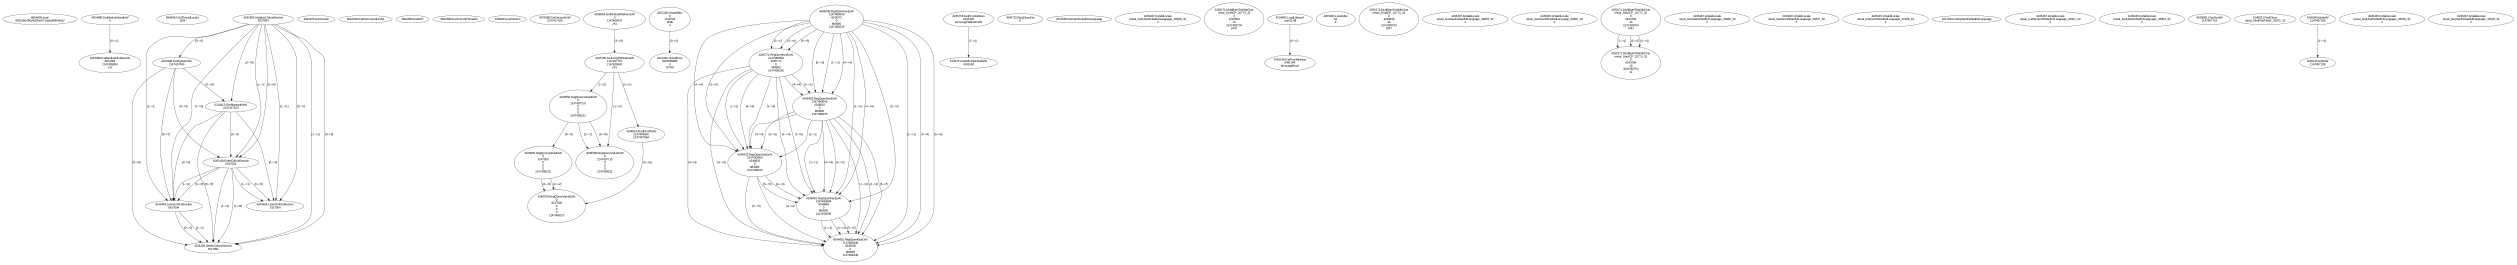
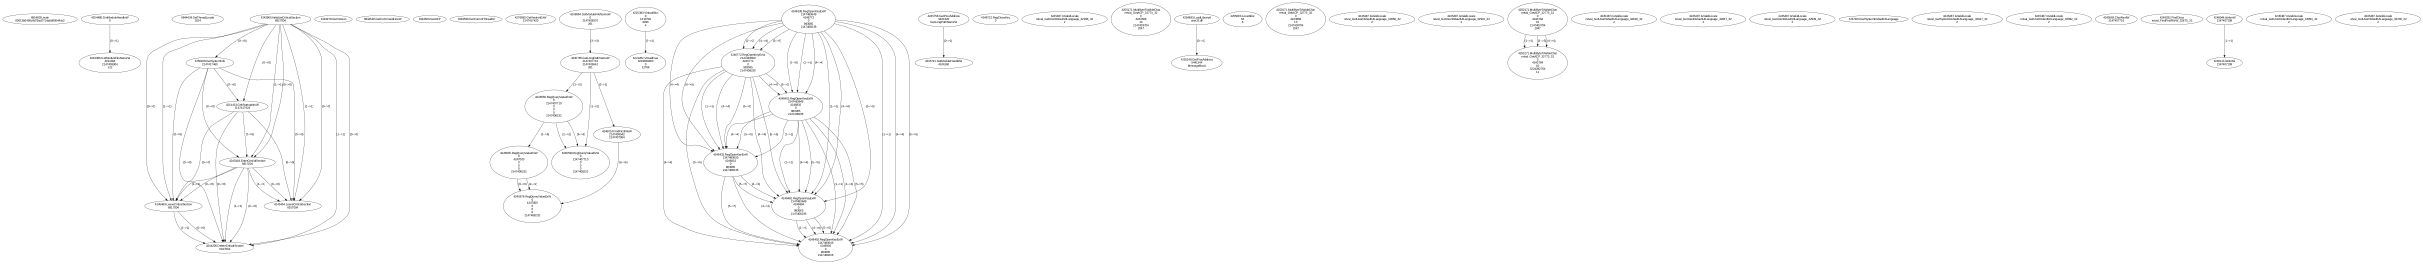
  digraph {
    fontname="Liberation Sans"
    node [fontname="Liberation Sans"]
    edge [fontname="Liberation Sans"]
    n1 [label="6854628.main\n00013b0490c8d79ad771da5d99544dc2"]
    n2 [label="4254480.GetModuleHandleW\n0"]
    n3 [label="4243306.GetModuleFileNameW\n4194304\n2147408904\n522"]
    n4 [label="6844434.SetThreadLocale\n1024"]
    n5 [label="4243965.InitializeCriticalSection\n6927004"]
    n6 [label="4250188.GetSystemInfo\n2147417460"]
    n7 [label="4214413.GetStartupInfoW\n2147417624"]
    n8 [label="4245418.EnterCriticalSection\n6917004"]
    n9 [label="4245469.LeaveCriticalSection\n6917004"]
    n10 [label="4244205.DeleteCriticalSection\n6917004"]
    n11 [label="4245454.LeaveCriticalSection\n6917004"]
    n12 [label="4243979.GetVersion\n"]
    n13 [label="6844540.GetCommandLineW\n"]
    n14 [label="6844560.GetACP\n"]
    n15 [label="6844580.GetCurrentThreadId\n"]
-   n16 [label="4250204.GetVersion\n"]
    n17 [label="4276690.GetVersionExW\n2147417420"]
    n18 [label="4248064.GetModuleFileNameW\n0\n2147408370\n261"]
    n19 [label="4245785.GetLongPathNameW\n2147407710\n2147406542\n261"]
    n20 [label="4246556.RegQueryValueExW\n0\n2147407710\n0\n0\n0\n2147408232"]
    n21 [label="4246599.RegQueryValueExW\n0\n2147407710\n0\n0\n0\n2147408232"]
    n22 [label="4246014.FindFirstFileW\n2147406542\n2147407064"]
    n23 [label="4215383.VirtualAlloc\n0\n1310704\n4096\n4"]
    n24 [label="4221262.VirtualFree\n3223060480\n0\n32768"]
    n25 [label="4246338.RegOpenKeyExW\n2147483649\n4246772\n0\n983065\n2147408236"]
    n26 [label="4246772.RegOpenKeyExW\n2147483650\n4246772\n0\n983065\n2147408236"]
    n27 [label="4246402.RegOpenKeyExW\n2147483649\n4246832\n0\n983065\n2147408236"]
    n28 [label="4246432.RegOpenKeyExW\n2147483650\n4246832\n0\n983065\n2147408236"]
    n29 [label="4246462.RegOpenKeyExW\n2147483649\n4246884\n0\n983065\n2147408236"]
    n30 [label="4246492.RegOpenKeyExW\n2147483649\n4246936\n0\n983065\n2147408236"]
    n31 [label="4245741.GetModuleHandleW\n4246160"]
    n32 [label="4245758.GetProcAddress\n9441320\nGetLongPathNameW"]
    n33 [label="4246635.RegQueryValueExW\n0\n4247000\n0\n0\n0\n2147408232"]
    n34 [label="4246676.RegQueryValueExW\n0\n4247000\n0\n0\n0\n2147408232"]
    n35 [label="4246722.RegCloseKey\n0"]
-   n36 [label="4247883.GetUserDefaultUILanguage\n"]
    n37 [label="4245487.IsValidLocale\nretval_GetUserDefaultUILanguage_32938_32\n2"]
    n38 [label="4250171.MultiByteToWideChar\nretval_GetACP_32773_32\n0\n4243508\n10\n2147403704\n2047"]
    n39 [label="4254893.LoadLibraryA\nuser32.dll"]
    n40 [label="4255148.GetProcAddress\n9441344\nMessageBoxA"]
    n41 [label="4255003.LocalAlloc\n64\n8"]
    n42 [label="4250171.MultiByteToWideChar\nretval_GetACP_32773_32\n0\n4243868\n10\n2147403704\n2047"]
    n43 [label="4245487.IsValidLocale\nretval_GetUserDefaultUILanguage_32858_32\n2"]
    n44 [label="4245487.IsValidLocale\nretval_GetUserDefaultUILanguage_32901_32\n2"]
    n45 [label="4250171.MultiByteToWideChar\nretval_GetACP_32773_32\n0\n4243784\n10\n2147403704\n2047"]
    n46 [label="4250171.MultiByteToWideChar\nretval_GetACP_32773_32\n0\n4243784\n10\n3224282764\n11"]
    n47 [label="4245487.IsValidLocale\nretval_GetUserDefaultUILanguage_32846_32\n2"]
    n48 [label="4245487.IsValidLocale\nretval_GetUserDefaultUILanguage_32847_32\n2"]
    n49 [label="4245487.IsValidLocale\nretval_GetUserDefaultUILanguage_32939_32\n2"]
    n50 [label="4247923.GetSystemDefaultUILanguage\n"]
    n51 [label="4245487.IsValidLocale\nretval_GetSystemDefaultUILanguage_32947_32\n2"]
    n52 [label="4245487.IsValidLocale\nretval_GetUserDefaultUILanguage_33092_32\n2"]
    n53 [label="4245683.CharNextW\n2147407716"]
    n54 [label="4246032.FindClose\nretval_FindFirstFileW_32875_32"]
    n55 [label="4246044.lstrlenW\n2147407108"]
    n56 [label="4246113.lstrlenW\n2147407108"]
    n57 [label="4245487.IsValidLocale\nretval_GetUserDefaultUILanguage_33093_32\n2"]
    n58 [label="4245487.IsValidLocale\nretval_GetUserDefaultUILanguage_33236_32\n2"]
    n2 -> n3 [label="(0-->1)"]
    n5 -> n6 [label="(0-->0)"]
    n5 -> n7 [label="(0-->0)"]
    n5 -> n8 [label="(1-->1)"]
    n5 -> n8 [label="(0-->0)"]
    n5 -> n9 [label="(1-->1)"]
    n5 -> n9 [label="(0-->0)"]
    n5 -> n10 [label="(1-->1)"]
    n5 -> n10 [label="(0-->0)"]
    n5 -> n11 [label="(1-->1)"]
    n5 -> n11 [label="(0-->0)"]
    n6 -> n7 [label="(0-->0)"]
    n6 -> n8 [label="(0-->0)"]
    n6 -> n9 [label="(0-->0)"]
    n6 -> n10 [label="(0-->0)"]
+   n6 -> n11 [label="(0-->0)"]
    n7 -> n8 [label="(0-->0)"]
    n7 -> n9 [label="(0-->0)"]
    n7 -> n10 [label="(0-->0)"]
    n7 -> n11 [label="(0-->0)"]
    n8 -> n9 [label="(1-->1)"]
    n8 -> n9 [label="(0-->0)"]
    n8 -> n10 [label="(1-->1)"]
    n8 -> n10 [label="(0-->0)"]
    n8 -> n11 [label="(1-->1)"]
    n8 -> n11 [label="(0-->0)"]
    n9 -> n10 [label="(1-->1)"]
    n9 -> n10 [label="(0-->0)"]
    n18 -> n19 [label="(3-->3)"]
    n19 -> n20 [label="(1-->2)"]
    n19 -> n21 [label="(1-->2)"]
    n19 -> n22 [label="(2-->1)"]
    n20 -> n21 [label="(2-->2)"]
    n20 -> n21 [label="(6-->6)"]
    n20 -> n33 [label="(6-->6)"]
    n22 -> n34 [label="(6-->6)"]
    n23 -> n24 [label="(0-->1)"]
    n25 -> n26 [label="(2-->2)"]
    n25 -> n26 [label="(4-->4)"]
    n25 -> n26 [label="(5-->5)"]
    n25 -> n27 [label="(1-->1)"]
    n25 -> n27 [label="(4-->4)"]
    n25 -> n27 [label="(5-->5)"]
    n25 -> n28 [label="(4-->4)"]
    n25 -> n28 [label="(5-->5)"]
    n25 -> n29 [label="(1-->1)"]
    n25 -> n29 [label="(4-->4)"]
    n25 -> n29 [label="(5-->5)"]
    n25 -> n30 [label="(1-->1)"]
    n25 -> n30 [label="(4-->4)"]
    n25 -> n30 [label="(5-->5)"]
    n26 -> n27 [label="(4-->4)"]
    n26 -> n27 [label="(5-->5)"]
    n26 -> n28 [label="(1-->1)"]
    n26 -> n28 [label="(4-->4)"]
    n26 -> n28 [label="(5-->5)"]
    n26 -> n29 [label="(4-->4)"]
    n26 -> n29 [label="(5-->5)"]
    n26 -> n30 [label="(4-->4)"]
    n26 -> n30 [label="(5-->5)"]
    n27 -> n28 [label="(2-->2)"]
    n27 -> n28 [label="(4-->4)"]
    n27 -> n28 [label="(5-->5)"]
    n27 -> n29 [label="(1-->1)"]
    n27 -> n29 [label="(4-->4)"]
    n27 -> n29 [label="(5-->5)"]
    n27 -> n30 [label="(1-->1)"]
    n27 -> n30 [label="(4-->4)"]
    n27 -> n30 [label="(5-->5)"]
    n28 -> n29 [label="(4-->4)"]
    n28 -> n29 [label="(5-->5)"]
    n28 -> n30 [label="(4-->4)"]
    n28 -> n30 [label="(5-->5)"]
    n29 -> n30 [label="(1-->1)"]
    n29 -> n30 [label="(4-->4)"]
    n29 -> n30 [label="(5-->5)"]
    n32 -> n31 [label="(0-->1)"]
    n33 -> n34 [label="(2-->2)"]
    n33 -> n34 [label="(6-->6)"]
    n39 -> n40 [label="(0-->1)"]
    n45 -> n46 [label="(1-->1)"]
    n45 -> n46 [label="(3-->3)"]
    n45 -> n46 [label="(4-->4)"]
    n55 -> n56 [label="(1-->1)"]
  }
